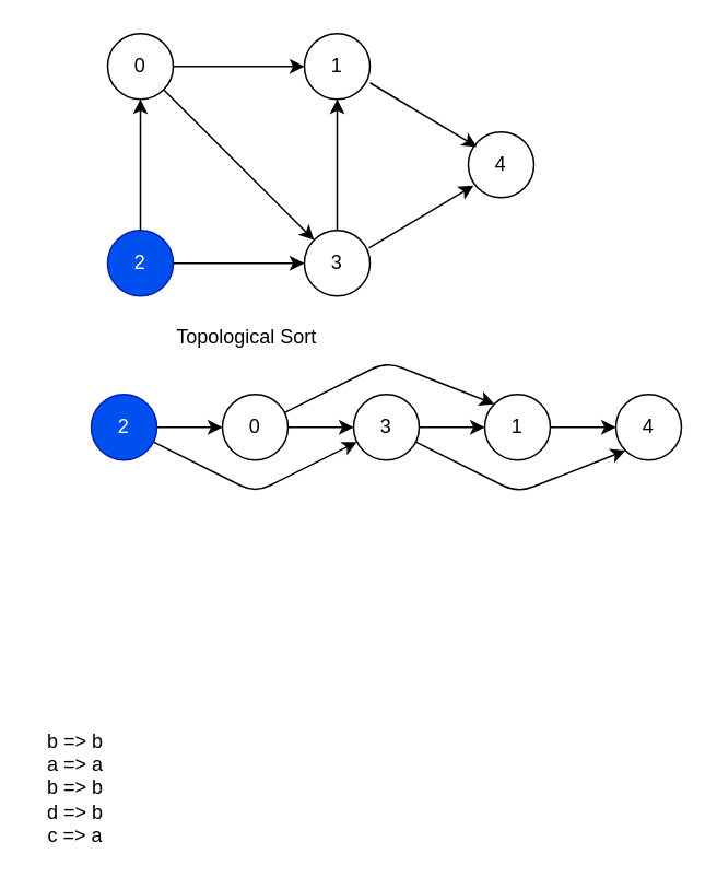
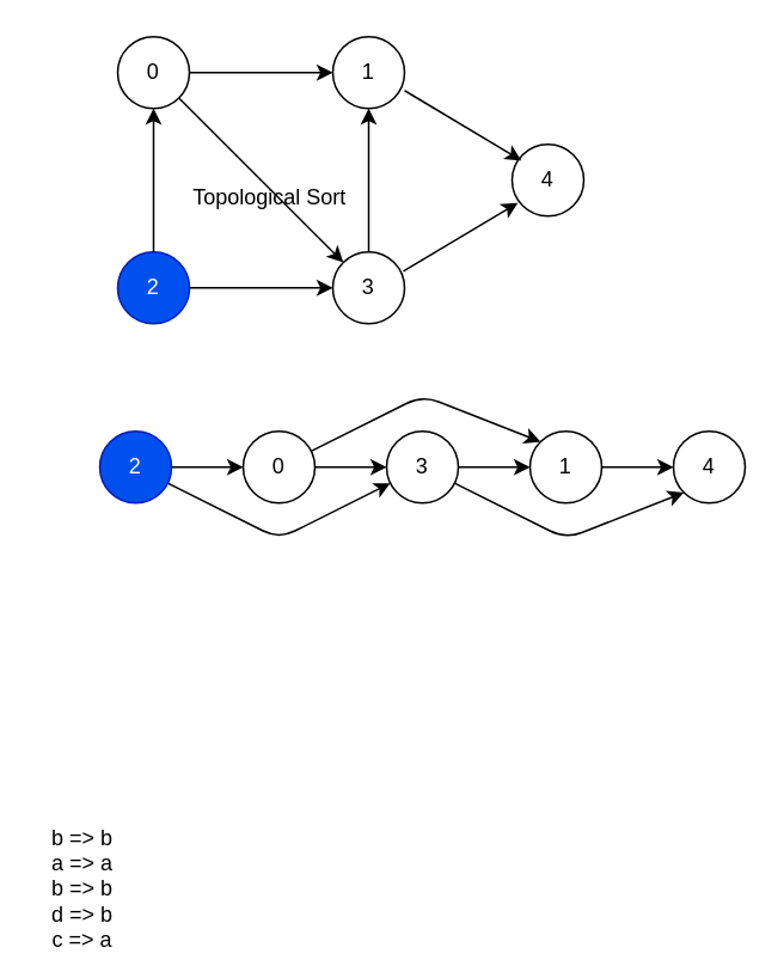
  <mxCell id="0" />
  <mxCell id="1" parent="0" />
  <mxCell id="2" style="edgeStyle=none;html=1;entryX=0;entryY=0;entryDx=0;entryDy=0;endArrow=classic;endFill=1;" parent="1" source="3" target="9" edge="1"><mxGeometry relative="1" as="geometry" /></mxCell>
  <mxCell id="3" value="0" style="ellipse;whiteSpace=wrap;html=1;aspect=fixed;" parent="1" vertex="1"><mxGeometry x="65" y="20" width="40" height="40" as="geometry" /></mxCell>
  <mxCell id="4" value="2" style="ellipse;whiteSpace=wrap;html=1;aspect=fixed;fillColor=#0050ef;fontColor=#ffffff;strokeColor=#001DBC;" parent="1" vertex="1"><mxGeometry x="65" y="140" width="40" height="40" as="geometry" /></mxCell>
  <mxCell id="5" value="1" style="ellipse;whiteSpace=wrap;html=1;aspect=fixed;" parent="1" vertex="1"><mxGeometry x="185" y="20" width="40" height="40" as="geometry" /></mxCell>
  <mxCell id="6" value="" style="endArrow=classic;html=1;entryX=0.5;entryY=1;entryDx=0;entryDy=0;exitX=0.5;exitY=0;exitDx=0;exitDy=0;endFill=1;" parent="1" source="4" target="3" edge="1"><mxGeometry width="50" height="50" relative="1" as="geometry"><mxPoint x="95" y="150" as="sourcePoint" /><mxPoint x="145" y="100" as="targetPoint" /></mxGeometry></mxCell>
  <mxCell id="7" value="" style="endArrow=classic;html=1;entryX=0;entryY=0.5;entryDx=0;entryDy=0;exitX=1;exitY=0.5;exitDx=0;exitDy=0;endFill=1;" parent="1" source="3" target="5" edge="1"><mxGeometry width="50" height="50" relative="1" as="geometry"><mxPoint x="95" y="150" as="sourcePoint" /><mxPoint x="95" y="70" as="targetPoint" /></mxGeometry></mxCell>
  <mxCell id="8" value="" style="endArrow=classic;html=1;exitX=1;exitY=0.5;exitDx=0;exitDy=0;entryX=0;entryY=0.5;entryDx=0;entryDy=0;endFill=1;" parent="1" source="4" target="9" edge="1"><mxGeometry width="50" height="50" relative="1" as="geometry"><mxPoint x="95" y="150" as="sourcePoint" /><mxPoint x="185" y="160" as="targetPoint" /></mxGeometry></mxCell>
  <mxCell id="9" value="3" style="ellipse;whiteSpace=wrap;html=1;aspect=fixed;" parent="1" vertex="1"><mxGeometry x="185" y="140" width="40" height="40" as="geometry" /></mxCell>
  <mxCell id="10" value="" style="endArrow=classic;html=1;entryX=0.5;entryY=1;entryDx=0;entryDy=0;exitX=0.5;exitY=0;exitDx=0;exitDy=0;endFill=1;" parent="1" source="9" target="5" edge="1"><mxGeometry width="50" height="50" relative="1" as="geometry"><mxPoint x="95" y="150" as="sourcePoint" /><mxPoint x="95" y="70" as="targetPoint" /></mxGeometry></mxCell>
  <mxCell id="11" value="4" style="ellipse;whiteSpace=wrap;html=1;aspect=fixed;" parent="1" vertex="1"><mxGeometry x="285" y="80" width="40" height="40" as="geometry" /></mxCell>
  <mxCell id="12" value="" style="endArrow=classic;html=1;entryX=0.13;entryY=0.225;entryDx=0;entryDy=0;entryPerimeter=0;endFill=1;" parent="1" target="11" edge="1"><mxGeometry width="50" height="50" relative="1" as="geometry"><mxPoint x="225" y="50" as="sourcePoint" /><mxPoint x="195" y="50" as="targetPoint" /></mxGeometry></mxCell>
  <mxCell id="13" value="" style="endArrow=classic;html=1;entryX=0.08;entryY=0.815;entryDx=0;entryDy=0;exitX=0.983;exitY=0.267;exitDx=0;exitDy=0;entryPerimeter=0;exitPerimeter=0;endFill=1;" parent="1" source="9" target="11" edge="1"><mxGeometry width="50" height="50" relative="1" as="geometry"><mxPoint x="235" y="61.32" as="sourcePoint" /><mxPoint x="297.32" y="98.68" as="targetPoint" /></mxGeometry></mxCell>
  <mxCell id="14" value="" style="edgeStyle=none;html=1;endArrow=classic;endFill=1;" parent="1" source="16" target="19" edge="1"><mxGeometry relative="1" as="geometry" /></mxCell>
  <mxCell id="15" style="edgeStyle=none;html=1;endArrow=classic;endFill=1;" parent="1" source="16" target="22" edge="1"><mxGeometry relative="1" as="geometry"><mxPoint x="185" y="350" as="targetPoint" /><Array as="points"><mxPoint x="155" y="300" /></Array></mxGeometry></mxCell>
  <mxCell id="16" value="2" style="ellipse;whiteSpace=wrap;html=1;aspect=fixed;fillColor=#0050ef;fontColor=#ffffff;strokeColor=#001DBC;" parent="1" vertex="1"><mxGeometry x="55" y="240" width="40" height="40" as="geometry" /></mxCell>
  <mxCell id="17" value="" style="edgeStyle=none;html=1;endArrow=classic;endFill=1;" parent="1" source="19" target="22" edge="1"><mxGeometry relative="1" as="geometry" /></mxCell>
  <mxCell id="18" style="edgeStyle=none;html=1;endArrow=classic;endFill=1;entryX=0;entryY=0;entryDx=0;entryDy=0;" parent="1" source="19" target="24" edge="1"><mxGeometry relative="1" as="geometry"><mxPoint x="305" y="250" as="targetPoint" /><Array as="points"><mxPoint x="235" y="220" /></Array></mxGeometry></mxCell>
  <mxCell id="19" value="0" style="ellipse;whiteSpace=wrap;html=1;aspect=fixed;" parent="1" vertex="1"><mxGeometry x="135" y="240" width="40" height="40" as="geometry" /></mxCell>
  <mxCell id="20" value="" style="edgeStyle=none;html=1;endArrow=classic;endFill=1;" parent="1" source="22" target="24" edge="1"><mxGeometry relative="1" as="geometry" /></mxCell>
  <mxCell id="21" style="edgeStyle=none;html=1;endArrow=classic;endFill=1;entryX=0;entryY=1;entryDx=0;entryDy=0;" parent="1" source="22" target="25" edge="1"><mxGeometry relative="1" as="geometry"><mxPoint x="335" y="330" as="targetPoint" /><Array as="points"><mxPoint x="315" y="300" /></Array></mxGeometry></mxCell>
  <mxCell id="22" value="3" style="ellipse;whiteSpace=wrap;html=1;aspect=fixed;" parent="1" vertex="1"><mxGeometry x="215" y="240" width="40" height="40" as="geometry" /></mxCell>
  <mxCell id="23" value="" style="edgeStyle=none;html=1;endArrow=classic;endFill=1;" parent="1" source="24" target="25" edge="1"><mxGeometry relative="1" as="geometry" /></mxCell>
  <mxCell id="24" value="1" style="ellipse;whiteSpace=wrap;html=1;aspect=fixed;" parent="1" vertex="1"><mxGeometry x="295" y="240" width="40" height="40" as="geometry" /></mxCell>
  <mxCell id="25" value="4" style="ellipse;whiteSpace=wrap;html=1;aspect=fixed;" parent="1" vertex="1"><mxGeometry x="375" y="240" width="40" height="40" as="geometry" /></mxCell>
- <mxCell id="26" value="Topological Sort" style="text;html=1;strokeColor=none;fillColor=none;align=center;verticalAlign=middle;whiteSpace=wrap;rounded=0;" parent="1" vertex="1"><mxGeometry x="105" y="190" width="90" height="30" as="geometry" /></mxCell>
- <mxCell id="27" value="b =&amp;gt; b&lt;br&gt;a =&amp;gt; a&lt;br&gt;b =&amp;gt; b&lt;br&gt;d =&amp;gt; b&lt;br&gt;c =&amp;gt; a" style="text;html=1;align=center;verticalAlign=middle;resizable=0;points=[];autosize=1;strokeColor=none;fillColor=none;" parent="1" vertex="1"><mxGeometry x="20" y="440" width="50" height="80" as="geometry" /></mxCell>
+ <mxCell id="26" value="Topological Sort" style="text;html=1;strokeColor=none;fillColor=none;align=center;verticalAlign=middle;whiteSpace=wrap;rounded=0;" parent="1" vertex="1"><mxGeometry x="105" y="95" width="90" height="30" as="geometry" /></mxCell>
+ <mxCell id="27" value="b =&amp;gt; b&lt;br&gt;a =&amp;gt; a&lt;br&gt;b =&amp;gt; b&lt;br&gt;d =&amp;gt; b&lt;br&gt;c =&amp;gt; a" style="text;html=1;align=center;verticalAlign=middle;resizable=0;points=[];autosize=1;strokeColor=none;fillColor=none;" parent="1" vertex="1"><mxGeometry x="20" y="455" width="50" height="80" as="geometry" /></mxCell>
